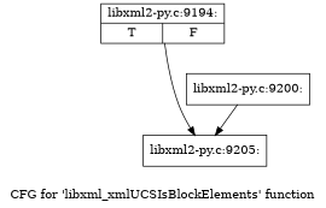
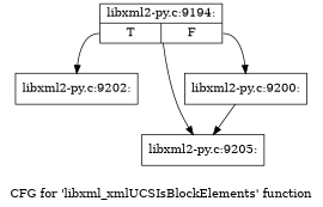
  digraph {
    label="CFG for 'libxml_xmlUCSIsBlockElements' function"
    node [shape=record]
    n1 [label="{libxml2-py.c:9194:|{<s0>T|<s1>F}}"]
+   n2 [label="{libxml2-py.c:9202:}"]
    n3 [label="{libxml2-py.c:9200:}"]
    n4 [label="{libxml2-py.c:9205:}"]
+   n1 -> n2 [tailport=s0]
+   n1 -> n3 [tailport=s1]
    n1 -> n4
    n3 -> n4
  }
